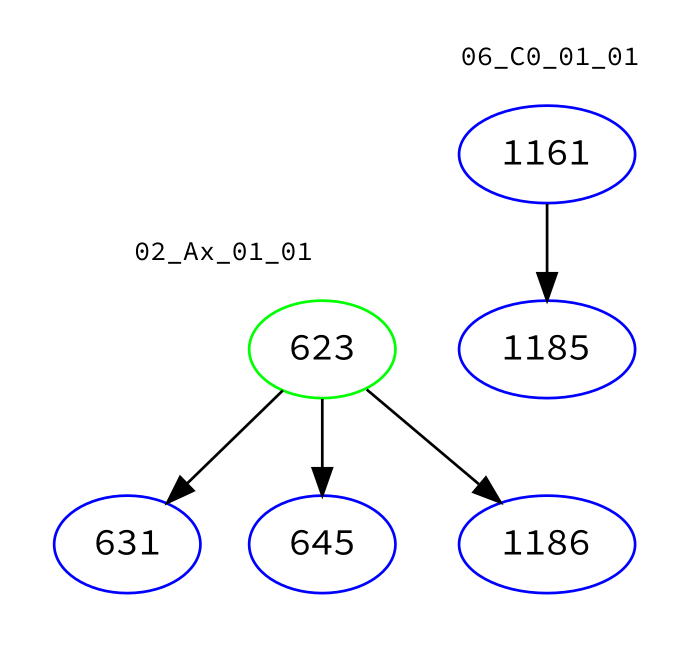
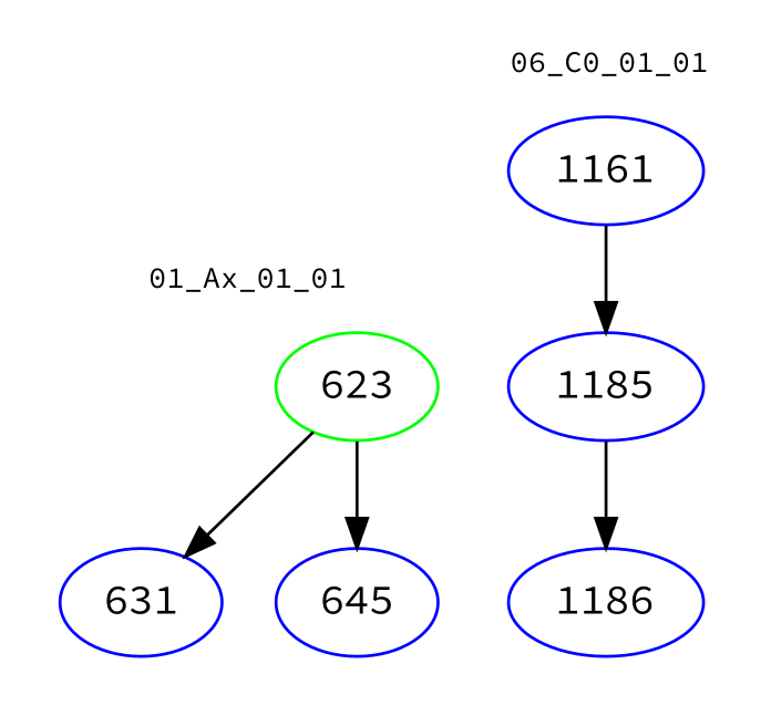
  digraph {
    fontname="Source Code Pro"
    node [color=blue fontname="Source Code Pro"]
    edge [color=black fontname="Source Code Pro"]
    n1 [color=green label=623]
    n2 [label=631]
    n3 [label=645]
    n4 [label=1161]
    n5 [label=1185]
    n6 [label=1186]
    subgraph cluster_1 {
      color=white
      fontsize=10
-     label="02_Ax_01_01"
+     label="01_Ax_01_01"
      n1
      n2
      n3
    }
    subgraph cluster_2 {
      color=white
      fontsize=10
      label="06_C0_01_01"
      n4
      n5
      n6
    }
    n1 -> n2
    n1 -> n3
    n4 -> n5
-   n1 -> n6
+   n5 -> n6
  }
